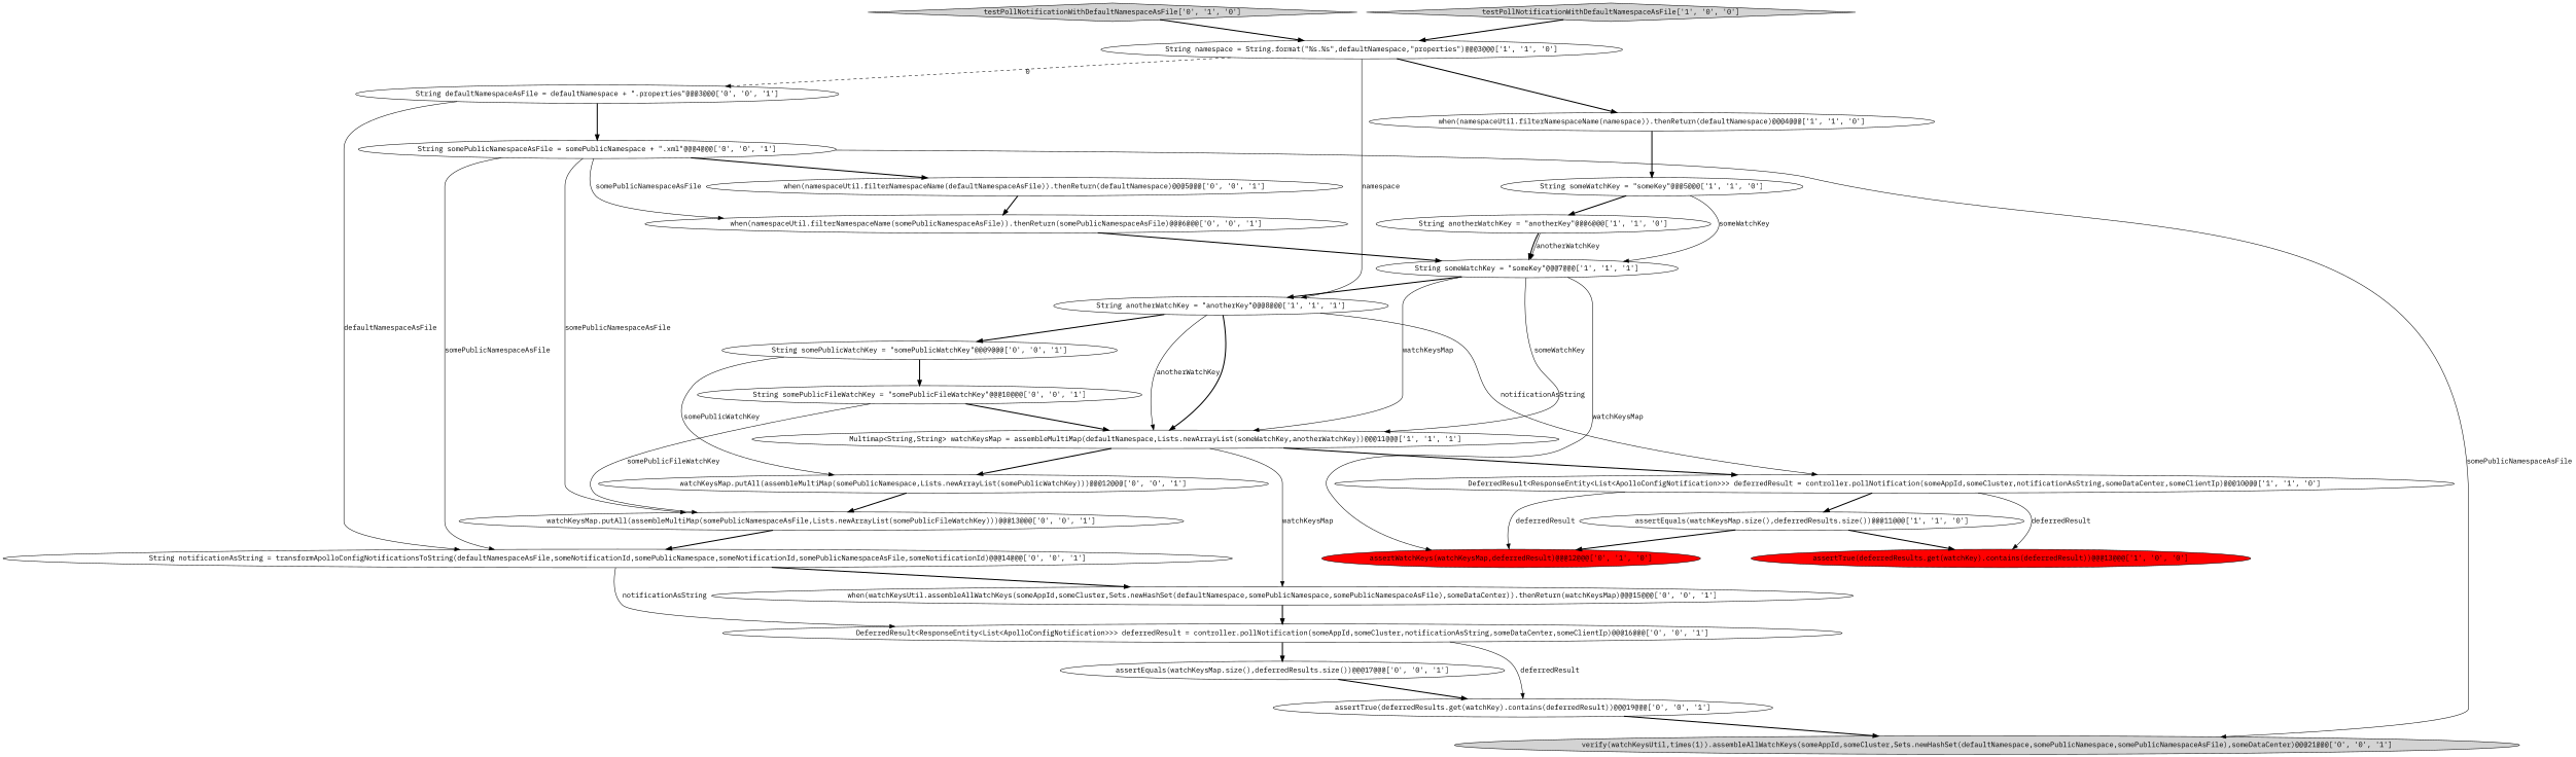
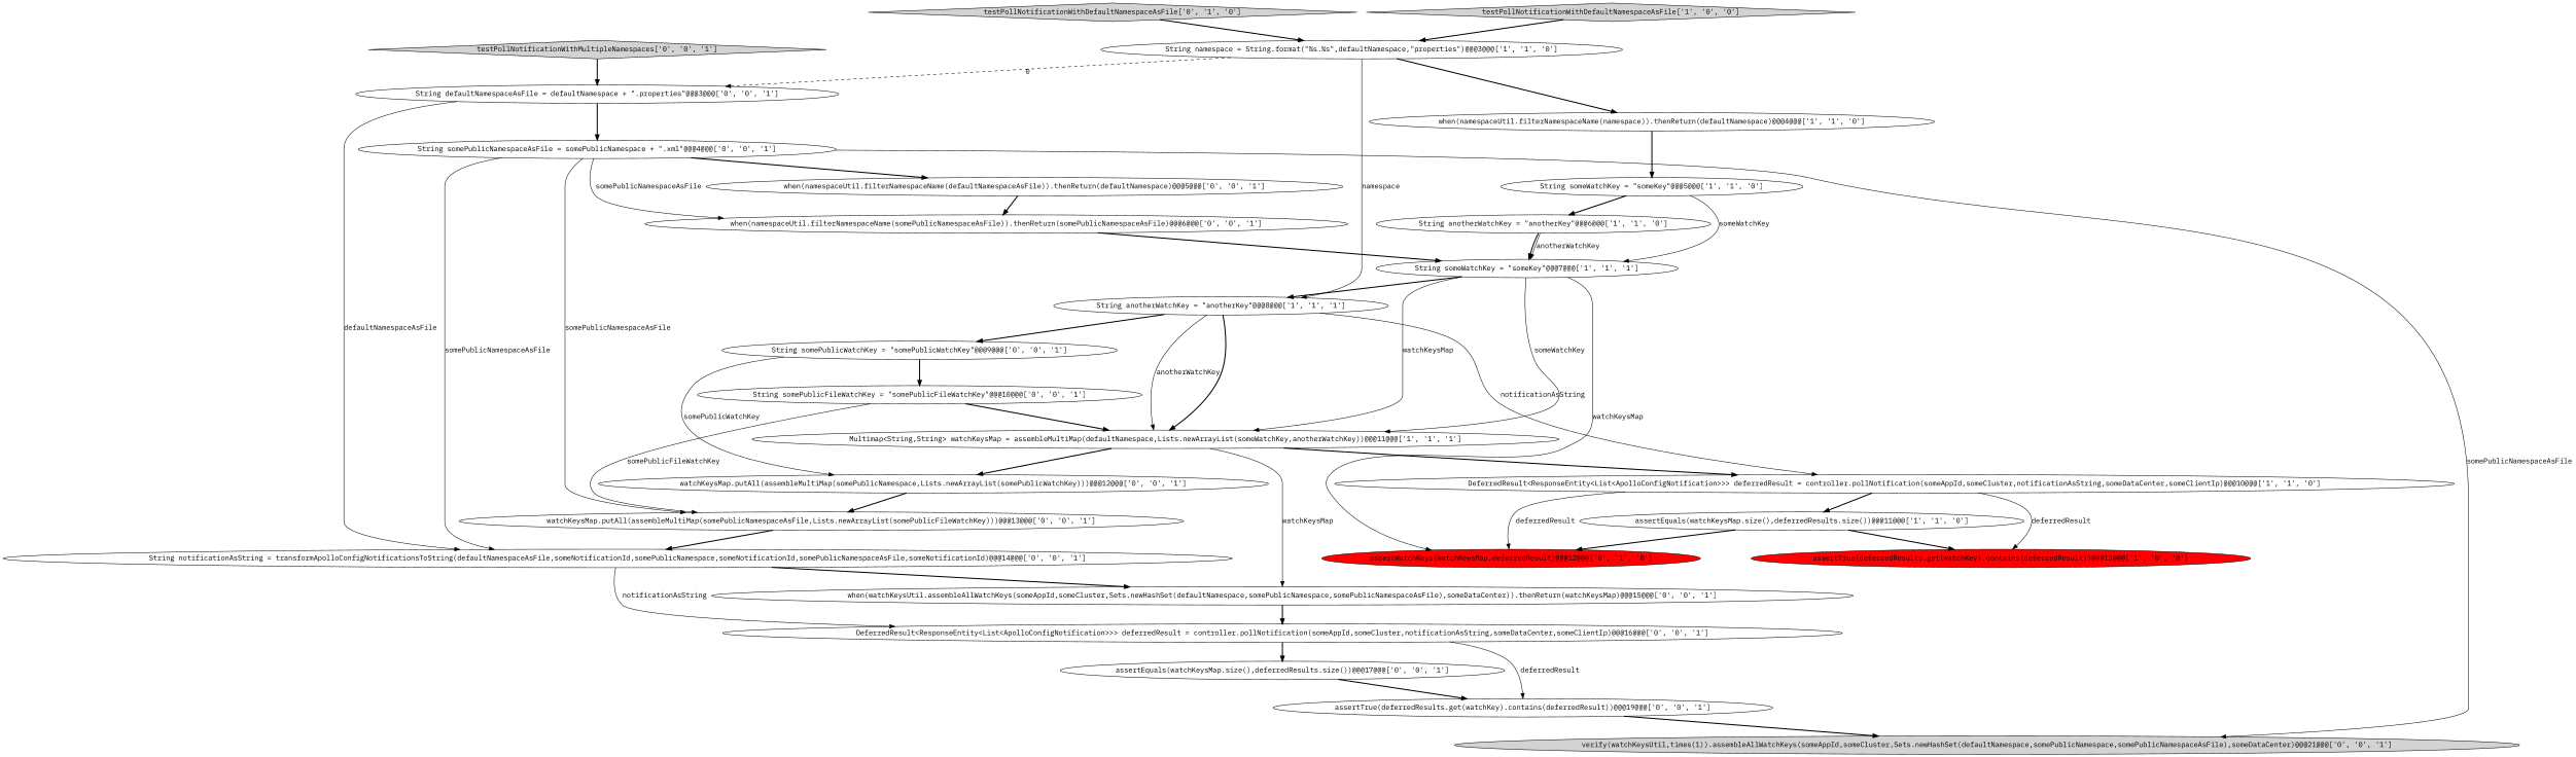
  digraph {
    fontname="IBM Plex Mono"
    node [fillcolor=white shape=ellipse style=filled fontname="IBM Plex Mono"]
    edge [style=bold fontname="IBM Plex Mono"]
    n1 [label="when(namespaceUtil.filterNamespaceName(defaultNamespaceAsFile)).thenReturn(defaultNamespace)@@@5@@@['0', '0', '1']"]
    n2 [label="when(namespaceUtil.filterNamespaceName(somePublicNamespaceAsFile)).thenReturn(somePublicNamespaceAsFile)@@@6@@@['0', '0', '1']"]
    n3 [label="assertTrue(deferredResults.get(watchKey).contains(deferredResult))@@@19@@@['0', '0', '1']"]
    n4 [fillcolor=lightgray label="verify(watchKeysUtil,times(1)).assembleAllWatchKeys(someAppId,someCluster,Sets.newHashSet(defaultNamespace,somePublicNamespace,somePublicNamespaceAsFile),someDataCenter)@@@21@@@['0', '0', '1']"]
    n5 [label="String notificationAsString = transformApolloConfigNotificationsToString(defaultNamespaceAsFile,someNotificationId,somePublicNamespace,someNotificationId,somePublicNamespaceAsFile,someNotificationId)@@@14@@@['0', '0', '1']"]
    n6 [label="when(watchKeysUtil.assembleAllWatchKeys(someAppId,someCluster,Sets.newHashSet(defaultNamespace,somePublicNamespace,somePublicNamespaceAsFile),someDataCenter)).thenReturn(watchKeysMap)@@@15@@@['0', '0', '1']"]
    n7 [label="DeferredResult<ResponseEntity<List<ApolloConfigNotification>>> deferredResult = controller.pollNotification(someAppId,someCluster,notificationAsString,someDataCenter,someClientIp)@@@16@@@['0', '0', '1']"]
    n8 [label="String someWatchKey = \"someKey\"@@@7@@@['1', '1', '1']"]
    n9 [fillcolor=red label="assertWatchKeys(watchKeysMap,deferredResult)@@@12@@@['0', '1', '0']"]
    n10 [label="Multimap<String,String> watchKeysMap = assembleMultiMap(defaultNamespace,Lists.newArrayList(someWatchKey,anotherWatchKey))@@@11@@@['1', '1', '1']"]
    n11 [label="String anotherWatchKey = \"anotherKey\"@@@8@@@['1', '1', '1']"]
    n12 [label="assertEquals(watchKeysMap.size(),deferredResults.size())@@@17@@@['0', '0', '1']"]
    n13 [label="String defaultNamespaceAsFile = defaultNamespace + \".properties\"@@@3@@@['0', '0', '1']"]
    n14 [label="String somePublicNamespaceAsFile = somePublicNamespace + \".xml\"@@@4@@@['0', '0', '1']"]
    n15 [label="watchKeysMap.putAll(assembleMultiMap(somePublicNamespace,Lists.newArrayList(somePublicWatchKey)))@@@12@@@['0', '0', '1']"]
    n16 [label="watchKeysMap.putAll(assembleMultiMap(somePublicNamespaceAsFile,Lists.newArrayList(somePublicFileWatchKey)))@@@13@@@['0', '0', '1']"]
    n17 [label="String namespace = String.format(\"%s.%s\",defaultNamespace,\"properties\")@@@3@@@['1', '1', '0']"]
    n18 [label="when(namespaceUtil.filterNamespaceName(namespace)).thenReturn(defaultNamespace)@@@4@@@['1', '1', '0']"]
    n19 [label="DeferredResult<ResponseEntity<List<ApolloConfigNotification>>> deferredResult = controller.pollNotification(someAppId,someCluster,notificationAsString,someDataCenter,someClientIp)@@@10@@@['1', '1', '0']"]
    n20 [fillcolor=red label="assertTrue(deferredResults.get(watchKey).contains(deferredResult))@@@13@@@['1', '0', '0']"]
    n21 [label="assertEquals(watchKeysMap.size(),deferredResults.size())@@@11@@@['1', '1', '0']"]
    n22 [label="String somePublicFileWatchKey = \"somePublicFileWatchKey\"@@@10@@@['0', '0', '1']"]
    n23 [fillcolor=lightgray label="testPollNotificationWithDefaultNamespaceAsFile['0', '1', '0']" shape=diamond]
    n24 [label="String someWatchKey = \"someKey\"@@@5@@@['1', '1', '0']"]
    n25 [label="String anotherWatchKey = \"anotherKey\"@@@6@@@['1', '1', '0']"]
    n26 [fillcolor=lightgray label="testPollNotificationWithDefaultNamespaceAsFile['1', '0', '0']" shape=diamond]
    n27 [label="String somePublicWatchKey = \"somePublicWatchKey\"@@@9@@@['0', '0', '1']"]
+   n28 [fillcolor=lightgray label="testPollNotificationWithMultipleNamespaces['0', '0', '1']" shape=diamond]
    n1 -> n2
    n2 -> n8
    n3 -> n4
    n5 -> n6
    n5 -> n7 [label=notificationAsString style=solid]
    n6 -> n7
    n7 -> n3 [label=deferredResult style=solid]
    n7 -> n12
    n8 -> n9 [label=watchKeysMap style=solid]
    n8 -> n10 [label=someWatchKey style=solid]
    n8 -> n10 [label=watchKeysMap style=solid]
    n8 -> n11
    n10 -> n6 [label=watchKeysMap style=solid]
    n10 -> n15
    n10 -> n19
    n11 -> n10 [label=anotherWatchKey style=solid]
    n11 -> n10
    n11 -> n19 [label=notificationAsString style=solid]
    n11 -> n27
    n12 -> n3
    n13 -> n5 [label=defaultNamespaceAsFile style=solid]
    n13 -> n14
    n14 -> n1
    n14 -> n2 [label=somePublicNamespaceAsFile style=solid]
    n14 -> n4 [label=somePublicNamespaceAsFile style=solid]
    n14 -> n5 [label=somePublicNamespaceAsFile style=solid]
    n14 -> n16 [label=somePublicNamespaceAsFile style=solid]
    n15 -> n16
    n16 -> n5
    n17 -> n11 [label=namespace style=solid]
    n17 -> n13 [label=0 style=dashed]
    n17 -> n18
    n18 -> n24
    n19 -> n9 [label=deferredResult style=solid]
    n19 -> n20 [label=deferredResult style=solid]
    n19 -> n21
    n21 -> n9
    n21 -> n20
    n22 -> n10
    n22 -> n16 [label=somePublicFileWatchKey style=solid]
    n23 -> n17
    n24 -> n8 [label=someWatchKey style=solid]
    n24 -> n25
    n25 -> n8
    n25 -> n8 [label=anotherWatchKey style=solid]
    n26 -> n17
    n27 -> n15 [label=somePublicWatchKey style=solid]
    n27 -> n22
+   n28 -> n13
  }
